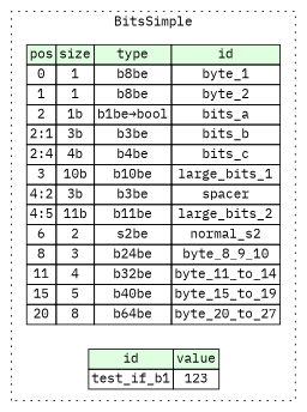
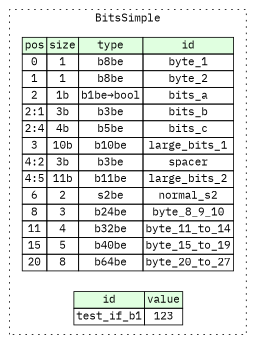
  digraph {
    rankdir=LR
    fontname="IBM Plex Mono"
    node [shape=plaintext fontname="IBM Plex Mono"]
-   n1 [label=<<TABLE BORDER="0" CELLBORDER="1" CELLSPACING="0"> 			<TR><TD BGCOLOR="#E0FFE0">pos</TD><TD BGCOLOR="#E0FFE0">size</TD><TD BGCOLOR="#E0FFE0">type</TD><TD BGCOLOR="#E0FFE0">id</TD></TR> 			<TR><TD PORT="byte_1_pos">0</TD><TD PORT="byte_1_size">1</TD><TD>b8be</TD><TD PORT="byte_1_type">byte_1</TD></TR> 			<TR><TD PORT="byte_2_pos">1</TD><TD PORT="byte_2_size">1</TD><TD>b8be</TD><TD PORT="byte_2_type">byte_2</TD></TR> 			<TR><TD PORT="bits_a_pos">2</TD><TD PORT="bits_a_size">1b</TD><TD>b1be→bool</TD><TD PORT="bits_a_type">bits_a</TD></TR> 			<TR><TD PORT="bits_b_pos">2:1</TD><TD PORT="bits_b_size">3b</TD><TD>b3be</TD><TD PORT="bits_b_type">bits_b</TD></TR> 			<TR><TD PORT="bits_c_pos">2:4</TD><TD PORT="bits_c_size">4b</TD><TD>b4be</TD><TD PORT="bits_c_type">bits_c</TD></TR> 			<TR><TD PORT="large_bits_1_pos">3</TD><TD PORT="large_bits_1_size">10b</TD><TD>b10be</TD><TD PORT="large_bits_1_type">large_bits_1</TD></TR> 			<TR><TD PORT="spacer_pos">4:2</TD><TD PORT="spacer_size">3b</TD><TD>b3be</TD><TD PORT="spacer_type">spacer</TD></TR> 			<TR><TD PORT="large_bits_2_pos">4:5</TD><TD PORT="large_bits_2_size">11b</TD><TD>b11be</TD><TD PORT="large_bits_2_type">large_bits_2</TD></TR> 			<TR><TD PORT="normal_s2_pos">6</TD><TD PORT="normal_s2_size">2</TD><TD>s2be</TD><TD PORT="normal_s2_type">normal_s2</TD></TR> 			<TR><TD PORT="byte_8_9_10_pos">8</TD><TD PORT="byte_8_9_10_size">3</TD><TD>b24be</TD><TD PORT="byte_8_9_10_type">byte_8_9_10</TD></TR> 			<TR><TD PORT="byte_11_to_14_pos">11</TD><TD PORT="byte_11_to_14_size">4</TD><TD>b32be</TD><TD PORT="byte_11_to_14_type">byte_11_to_14</TD></TR> 			<TR><TD PORT="byte_15_to_19_pos">15</TD><TD PORT="byte_15_to_19_size">5</TD><TD>b40be</TD><TD PORT="byte_15_to_19_type">byte_15_to_19</TD></TR> 			<TR><TD PORT="byte_20_to_27_pos">20</TD><TD PORT="byte_20_to_27_size">8</TD><TD>b64be</TD><TD PORT="byte_20_to_27_type">byte_20_to_27</TD></TR> 		</TABLE>>]
+   n1 [label=<<TABLE BORDER="0" CELLBORDER="1" CELLSPACING="0"> 			<TR><TD BGCOLOR="#E0FFE0">pos</TD><TD BGCOLOR="#E0FFE0">size</TD><TD BGCOLOR="#E0FFE0">type</TD><TD BGCOLOR="#E0FFE0">id</TD></TR> 			<TR><TD PORT="byte_1_pos">0</TD><TD PORT="byte_1_size">1</TD><TD>b8be</TD><TD PORT="byte_1_type">byte_1</TD></TR> 			<TR><TD PORT="byte_2_pos">1</TD><TD PORT="byte_2_size">1</TD><TD>b8be</TD><TD PORT="byte_2_type">byte_2</TD></TR> 			<TR><TD PORT="bits_a_pos">2</TD><TD PORT="bits_a_size">1b</TD><TD>b1be→bool</TD><TD PORT="bits_a_type">bits_a</TD></TR> 			<TR><TD PORT="bits_b_pos">2:1</TD><TD PORT="bits_b_size">3b</TD><TD>b3be</TD><TD PORT="bits_b_type">bits_b</TD></TR> 			<TR><TD PORT="bits_c_pos">2:4</TD><TD PORT="bits_c_size">4b</TD><TD>b5be</TD><TD PORT="bits_c_type">bits_c</TD></TR> 			<TR><TD PORT="large_bits_1_pos">3</TD><TD PORT="large_bits_1_size">10b</TD><TD>b10be</TD><TD PORT="large_bits_1_type">large_bits_1</TD></TR> 			<TR><TD PORT="spacer_pos">4:2</TD><TD PORT="spacer_size">3b</TD><TD>b3be</TD><TD PORT="spacer_type">spacer</TD></TR> 			<TR><TD PORT="large_bits_2_pos">4:5</TD><TD PORT="large_bits_2_size">11b</TD><TD>b11be</TD><TD PORT="large_bits_2_type">large_bits_2</TD></TR> 			<TR><TD PORT="normal_s2_pos">6</TD><TD PORT="normal_s2_size">2</TD><TD>s2be</TD><TD PORT="normal_s2_type">normal_s2</TD></TR> 			<TR><TD PORT="byte_8_9_10_pos">8</TD><TD PORT="byte_8_9_10_size">3</TD><TD>b24be</TD><TD PORT="byte_8_9_10_type">byte_8_9_10</TD></TR> 			<TR><TD PORT="byte_11_to_14_pos">11</TD><TD PORT="byte_11_to_14_size">4</TD><TD>b32be</TD><TD PORT="byte_11_to_14_type">byte_11_to_14</TD></TR> 			<TR><TD PORT="byte_15_to_19_pos">15</TD><TD PORT="byte_15_to_19_size">5</TD><TD>b40be</TD><TD PORT="byte_15_to_19_type">byte_15_to_19</TD></TR> 			<TR><TD PORT="byte_20_to_27_pos">20</TD><TD PORT="byte_20_to_27_size">8</TD><TD>b64be</TD><TD PORT="byte_20_to_27_type">byte_20_to_27</TD></TR> 		</TABLE>>]
    n2 [label=<<TABLE BORDER="0" CELLBORDER="1" CELLSPACING="0"> 			<TR><TD BGCOLOR="#E0FFE0">id</TD><TD BGCOLOR="#E0FFE0">value</TD></TR> 			<TR><TD>test_if_b1</TD><TD>123</TD></TR> 		</TABLE>>]
    subgraph cluster_1 {
      label=BitsSimple
      style=dotted
      n1
      n2
    }
  }
